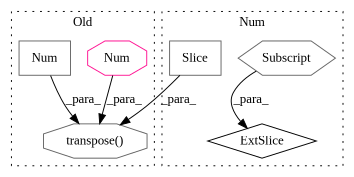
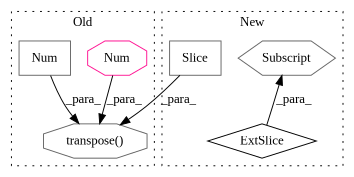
  digraph {
    fontname="Liberation Serif"
    node [a=76 color=gray40 fontname="Liberation Serif" l=1 shape=octagon]
    edge [fontname="Liberation Serif"]
    n1 [a=75 l="43,1" label="transpose()" s="1859,1909"]
    n2 [color=deeppink label=Num s=1908]
    n3 [label=Num s=1905 shape=box]
    n4 [a=80 label=Slice s=2722 shape=box]
    n5 [a=63 l="25,0" label=Subscript s="2710,0" shape=hexagon]
    n6 [a=85 color=black l=6 label=ExtSlice s=2710 shape=diamond]
    subgraph cluster_1 {
      label=Old
      style=dotted
      n1
      n2
      n3
    }
    subgraph cluster_2 {
-     label=Num
+     label=New
      style=dotted
      n4
      n5
      n6
    }
    n2 -> n1 [label=_para_]
    n3 -> n1 [label=_para_]
    n4 -> n1 [label=_para_]
-   n5 -> n6 [label=_para_]
+   n6 -> n5 [label=_para_]
  }
